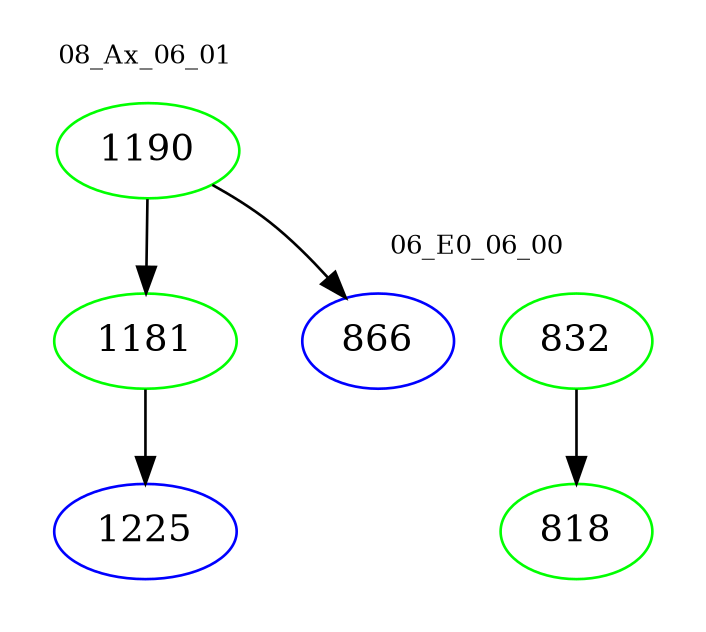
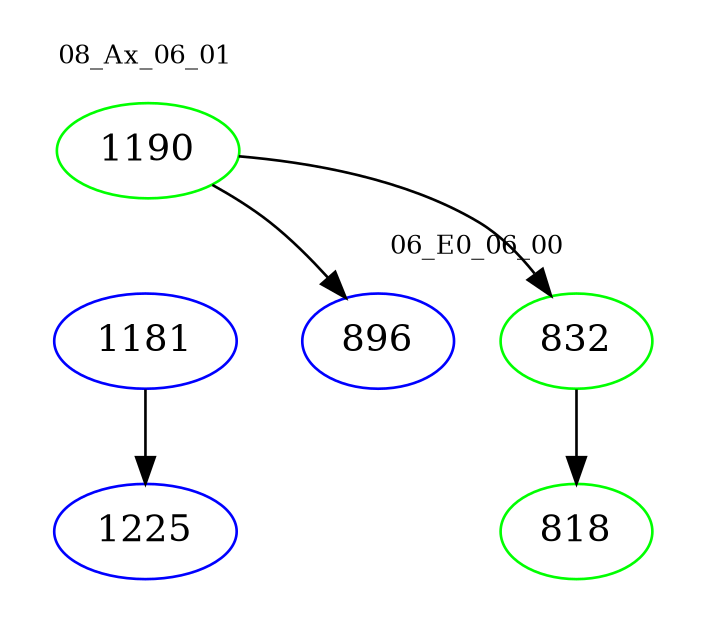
  digraph {
    node [color=green]
    edge [color=black]
    n1 [label=1190]
-   n2 [label=1181]
+   n2 [color=blue label=1181]
    n3 [color=blue label=1225]
    n4 [label=832]
    n5 [label=818]
-   n6 [color=blue label=866]
+   n6 [color=blue label=896]
    subgraph cluster_1 {
      color=white
      fontsize=10
      label="08_Ax_06_01"
      n1
      n2
      n3
    }
    subgraph cluster_2 {
      color=white
      fontsize=10
      label="06_E0_06_00"
      n4
      n5
      n6
    }
-   n1 -> n2
+   n1 -> n4
    n1 -> n6
    n2 -> n3
    n4 -> n5
  }
